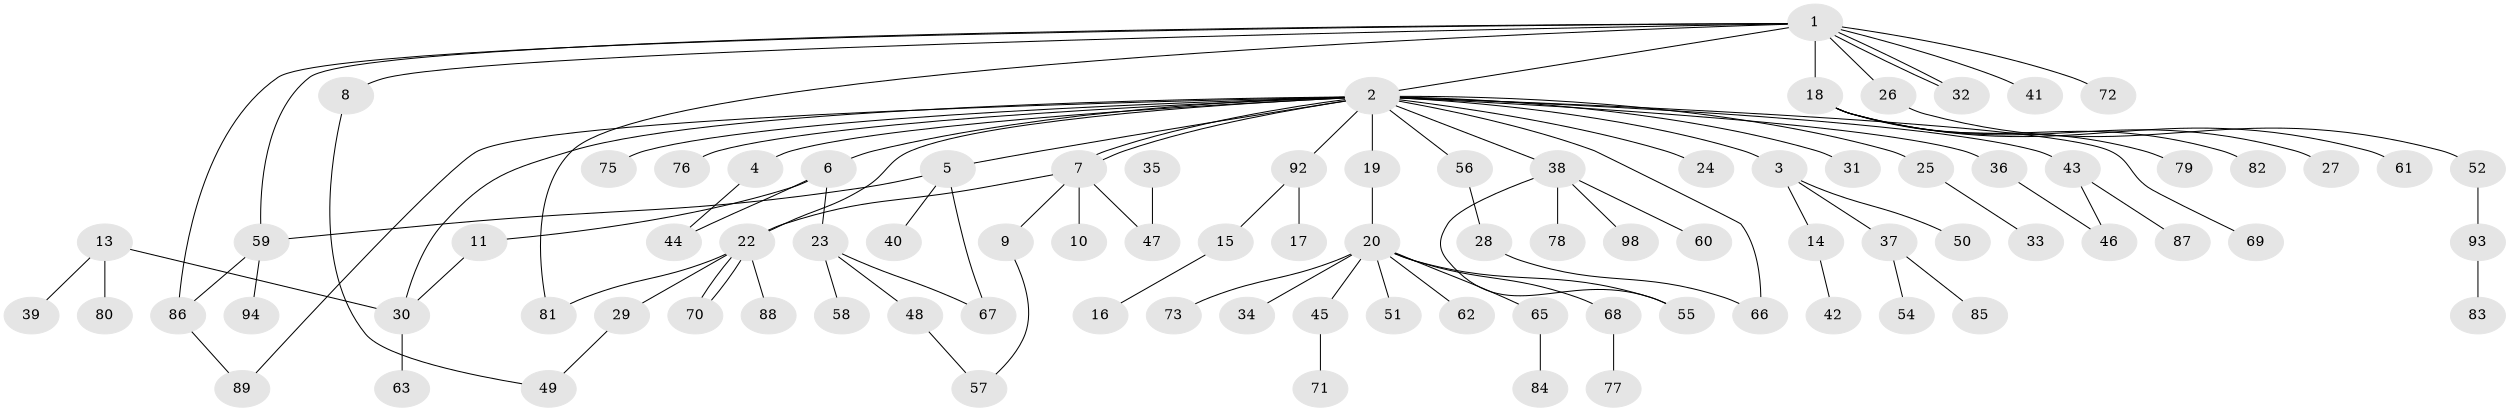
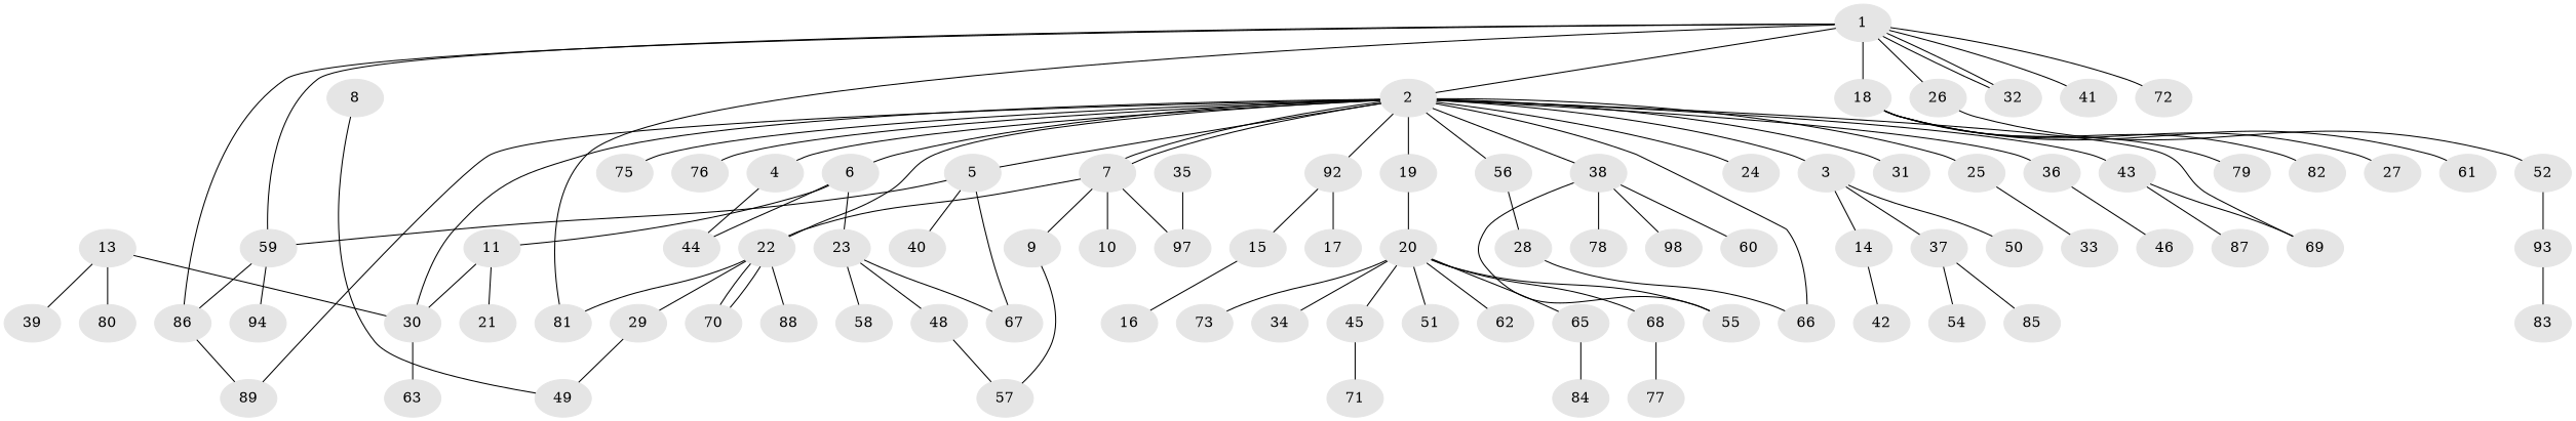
  graph {
    node [color=gray90 style=filled]
    1
    2
    8
    18
    26
    32
    41
    59
    72
    81
    86
    3
    4
    5
    6
    7
    n17 [label=92]
    19
    22
    24
    25
    30
    31
    36
    38
    43
    56
    66
    69
    75
    76
    89
    49
    27
    61
    79
    82
    52
    n39 [label=94]
    14
    37
    50
    44
    40
    67
    11
    23
    9
    10
-   47
+   47 [label=97]
    15
    17
    13
    39
    80
    20
    29
    70
    88
    33
    28
    63
    46
    55
    60
    78
    n67 [label=98]
    87
    42
    54
    85
+   21
    48
    58
    57
    35
    16
    34
    45
    51
    62
    65
    68
    73
    71
    84
    77
    n88 [label=93]
    83
    1 -- 2
-   1 -- 8
    1 -- 18
    1 -- 26
    1 -- 32
    1 -- 32
    1 -- 41
    1 -- 59
    1 -- 72
    1 -- 81
    1 -- 86
    2 -- 3
    2 -- 4
    2 -- 5
    2 -- 6
    2 -- 7
    2 -- 7
    2 -- n17
    2 -- 19
    2 -- 22
    2 -- 24
    2 -- 25
    2 -- 30
    2 -- 31
    2 -- 36
    2 -- 38
    2 -- 43
    2 -- 56
    2 -- 66
    2 -- 69
    2 -- 75
    2 -- 76
    2 -- 89
    8 -- 49
    18 -- 27
    18 -- 61
    18 -- 79
    18 -- 82
    26 -- 52
    59 -- 86
    59 -- n39
    86 -- 89
    3 -- 14
    3 -- 37
    3 -- 50
    4 -- 44
    5 -- 59
    5 -- 40
    5 -- 67
    6 -- 44
    6 -- 11
    6 -- 23
    7 -- 22
    7 -- 9
    7 -- 10
    7 -- 47
    n17 -- 15
    n17 -- 17
    19 -- 20
    22 -- 81
    22 -- 29
    22 -- 70
    22 -- 70
    22 -- 88
    25 -- 33
    30 -- 63
    36 -- 46
    38 -- 55
    38 -- 60
    38 -- 78
    38 -- n67
-   43 -- 46
+   43 -- 69
    43 -- 87
    56 -- 28
    52 -- n88
    14 -- 42
    37 -- 54
    37 -- 85
    11 -- 30
+   11 -- 21
    23 -- 67
    23 -- 48
    23 -- 58
    9 -- 57
    15 -- 16
    13 -- 30
    13 -- 39
    13 -- 80
    20 -- 55
    20 -- 34
    20 -- 45
    20 -- 51
    20 -- 62
    20 -- 65
    20 -- 68
    20 -- 73
    29 -- 49
    28 -- 66
    48 -- 57
    35 -- 47
    45 -- 71
    65 -- 84
    68 -- 77
    n88 -- 83
  }
